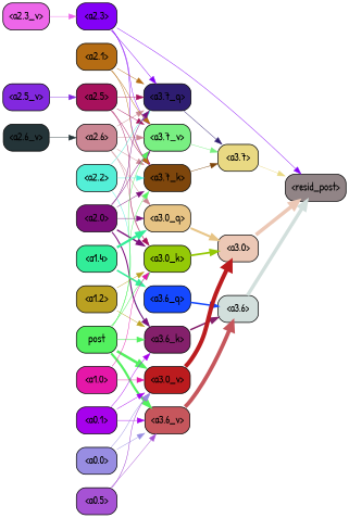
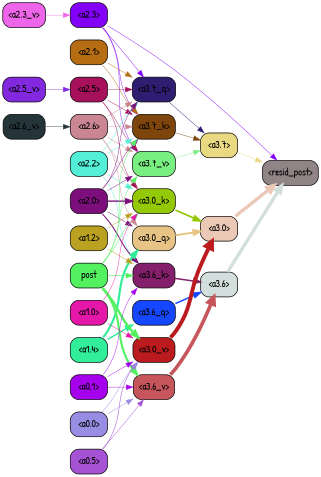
  strict digraph {
    fontname="Patrick Hand"
    rankdir=LR
    splines=true
    node [color=black fontname="Patrick Hand" shape=box style="filled, rounded"]
    edge [color="#7c0f7c" fontname="Patrick Hand" penwidth=0.6]
    "<a3.7>" [fillcolor="#e9d983"]
    "<resid_post>" [fillcolor="#918486"]
    "<a3.6>" [fillcolor="#d2dfdc"]
    "<a3.0>" [fillcolor="#ecc8b6"]
    "<a2.3>" [fillcolor="#8301f7"]
    "<a3.7_q>" [fillcolor="#2e1d71"]
    "<a3.7_k>" [fillcolor="#7e460c"]
    "<a3.7_v>" [fillcolor="#79ef82"]
    "<a3.6_q>" [fillcolor="#1548fe"]
    "<a3.0_q>" [fillcolor="#e7c485"]
    "<a3.6_k>" [fillcolor="#84206b"]
    "<a3.0_k>" [fillcolor="#94c907"]
    "<a3.6_v>" [fillcolor="#c6565c"]
    "<a3.0_v>" [fillcolor="#bb1b1e"]
    "<a2.6>" [fillcolor="#ca8693"]
    "<a2.5>" [fillcolor="#a7115c"]
    "<a2.2>" [fillcolor="#53efd7"]
    "<a2.1>" [fillcolor="#b56c13"]
    "<a2.0>" [fillcolor="#7c0f7c"]
    "<a1.4>" [fillcolor="#32ed99"]
    n21 [fillcolor="#53f15f" label=post]
    "<a1.2>" [fillcolor="#baa121"]
    "<a0.1>" [fillcolor="#a601ec"]
    "<a1.0>" [fillcolor="#e517a8"]
    "<a0.5>" [fillcolor="#a652d4"]
    "<a0.0>" [fillcolor="#988de2"]
    "<a2.6_v>" [fillcolor="#243438"]
    "<a2.5_v>" [fillcolor="#8228df"]
    "<a2.3_v>" [fillcolor="#ed66e9"]
    "<a3.7>" -> "<resid_post>" [color="#e9d983"]
    "<a3.6>" -> "<resid_post>" [color="#d2dfdc" penwidth=4.7534414529800415]
    "<a3.0>" -> "<resid_post>" [color="#ecc8b6" penwidth=4.898576855659485]
    "<a2.3>" -> "<resid_post>" [color="#8301f7"]
    "<a2.3>" -> "<a3.7_q>" [color="#8301f7"]
    "<a2.3>" -> "<a3.7_k>" [color="#8301f7"]
    "<a2.3>" -> "<a3.7_v>" [color="#8301f7"]
    "<a3.7_q>" -> "<a3.7>" [color="#2e1d71"]
    "<a3.7_k>" -> "<a3.7>" [color="#7e460c"]
    "<a3.7_v>" -> "<a3.7>" [color="#79ef82"]
    "<a3.6_q>" -> "<a3.6>" [color="#1548fe" penwidth=2.160832464694977]
    "<a3.0_q>" -> "<a3.0>" [color="#e7c485" penwidth=2.870753765106201]
    "<a3.6_k>" -> "<a3.6>" [color="#84206b" penwidth=2.13908451795578]
    "<a3.0_k>" -> "<a3.0>" [color="#94c907" penwidth=2.520303964614868]
    "<a3.6_v>" -> "<a3.6>" [color="#c6565c" penwidth=5.297133803367615]
    "<a3.0_v>" -> "<a3.0>" [color="#bb1b1e" penwidth=5.680712580680847]
    "<a2.6>" -> "<a3.7_q>" [color="#ca8693"]
    "<a2.6>" -> "<a3.7_k>" [color="#ca8693"]
    "<a2.6>" -> "<a3.7_v>" [color="#ca8693"]
    "<a2.6>" -> "<a3.0_q>" [color="#ca8693"]
    "<a2.6>" -> "<a3.0_k>" [color="#ca8693"]
    "<a2.5>" -> "<a3.7_q>" [color="#a7115c"]
    "<a2.5>" -> "<a3.7_k>" [color="#a7115c"]
    "<a2.5>" -> "<a3.7_v>" [color="#a7115c"]
    "<a2.5>" -> "<a3.0_k>" [color="#a7115c"]
    "<a2.2>" -> "<a3.7_q>" [color="#53efd7"]
    "<a2.2>" -> "<a3.7_k>" [color="#53efd7"]
    "<a2.2>" -> "<a3.6_k>" [color="#53efd7"]
+   "<a2.2>" -> "<a3.0_k>" [color="#53efd7"]
    "<a2.1>" -> "<a3.7_q>" [color="#b56c13"]
    "<a2.1>" -> "<a3.7_k>" [color="#b56c13"]
-   "<a2.1>" -> "<a3.7_v>" [color="#b56c13"]
    "<a2.0>" -> "<a3.7_q>"
    "<a2.0>" -> "<a3.7_k>"
    "<a2.0>" -> "<a3.7_v>"
    "<a2.0>" -> "<a3.0_q>"
    "<a2.0>" -> "<a3.6_k>" [penwidth=1.4807794839143753]
    "<a2.0>" -> "<a3.0_k>" [penwidth=1.9436544477939606]
    "<a1.4>" -> "<a3.6_q>" [color="#32ed99" penwidth=2.1635248363018036]
    "<a1.4>" -> "<a3.0_q>" [color="#32ed99" penwidth=3.1362746953964233]
    n21 -> "<a3.7_k>" [color="#53f15f"]
    n21 -> "<a3.7_v>" [color="#53f15f"]
    n21 -> "<a3.6_k>" [color="#53f15f" penwidth=0.8202246725559235]
    n21 -> "<a3.0_k>" [color="#53f15f" penwidth=0.6771316379308701]
    n21 -> "<a3.6_v>" [color="#53f15f" penwidth=3.067279100418091]
    n21 -> "<a3.0_v>" [color="#53f15f" penwidth=3.5202720761299133]
    "<a1.2>" -> "<a3.6_k>" [color="#baa121"]
    "<a1.2>" -> "<a3.0_k>" [color="#baa121"]
    "<a0.1>" -> "<a3.6_k>" [color="#a601ec"]
    "<a0.1>" -> "<a3.6_v>" [color="#a601ec"]
    "<a0.1>" -> "<a3.0_v>" [color="#a601ec"]
    "<a1.0>" -> "<a3.0_k>" [color="#e517a8"]
    "<a1.0>" -> "<a3.0_v>" [color="#e517a8"]
    "<a0.5>" -> "<a3.6_v>" [color="#a652d4"]
    "<a0.5>" -> "<a3.0_v>" [color="#a652d4" penwidth=0.764040544629097]
    "<a0.0>" -> "<a3.6_v>" [color="#988de2"]
    "<a0.0>" -> "<a3.0_v>" [color="#988de2"]
    "<a2.6_v>" -> "<a2.6>" [color="#243438"]
    "<a2.5_v>" -> "<a2.5>" [color="#8228df"]
    "<a2.3_v>" -> "<a2.3>" [color="#ed66e9"]
  }
